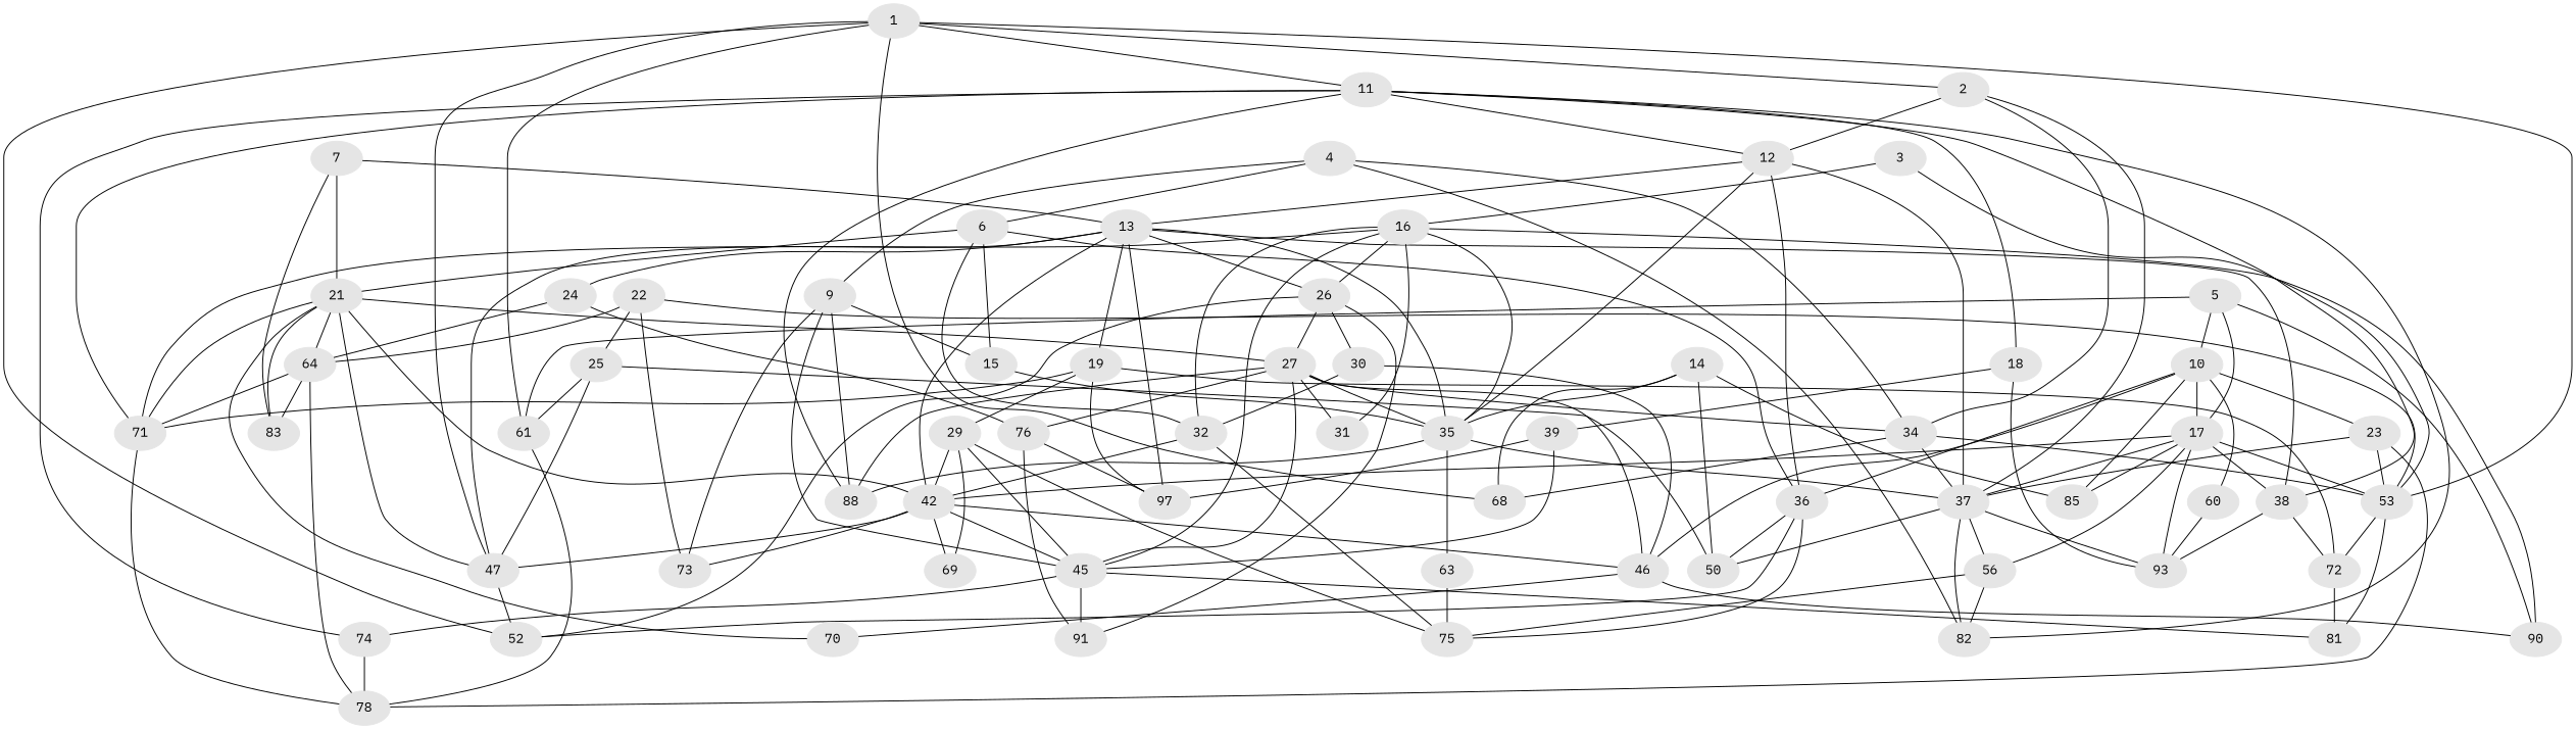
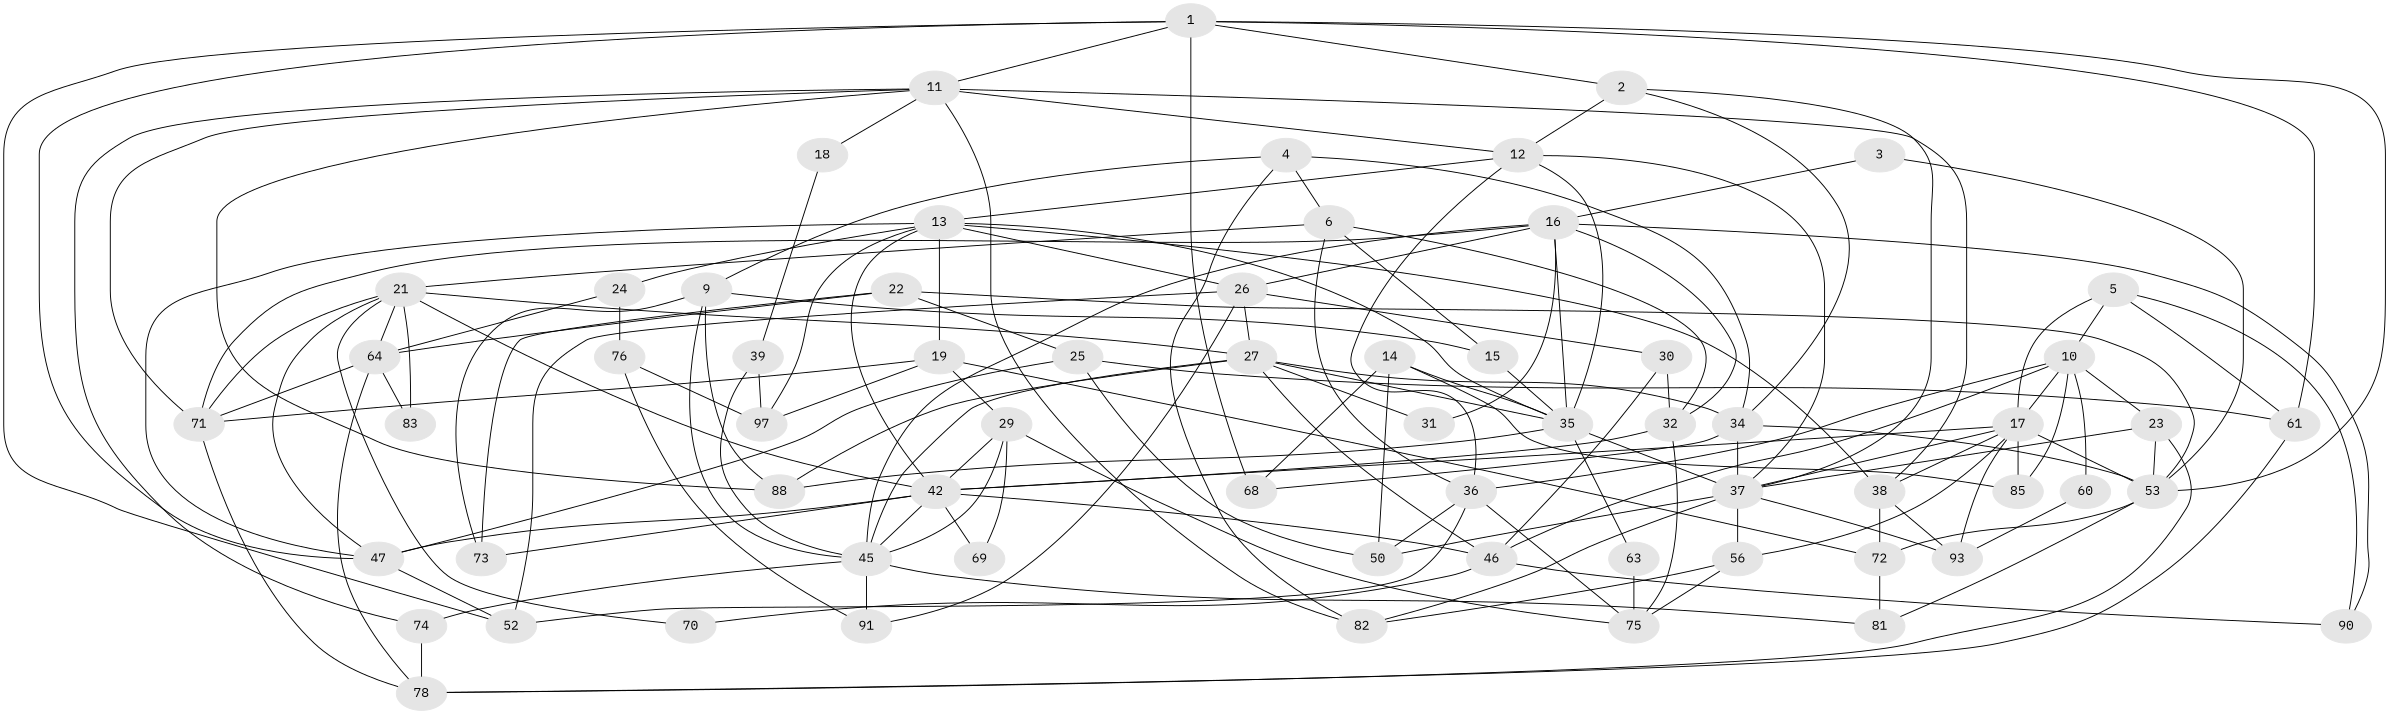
  graph {
    fontname="IBM Plex Mono"
    node [color=gray90 fontname="IBM Plex Mono" style=filled]
    edge [fontname="IBM Plex Mono"]
    1 [super="+57"]
    2 [super="+89"]
    11 [super="+41"]
    47 [super="+59"]
    52
    53 [super="+55"]
    61 [super="+79"]
    68
    12 [super="+28"]
    34 [super="+49"]
    37 [super="+87"]
    82
    88
    18
    38
    71 [super="+96"]
    74
    72
    81
    78
    36 [super="+65"]
    13 [super="+54"]
    35 [super="+62"]
    50
    56
    93 [super="+95"]
    16 [super="+44"]
    90
    32 [super="+48"]
    45 [super="+84"]
    26 [super="+40"]
    31
    3
    6 [super="+8"]
    15
    21 [super="+67"]
    4
    9 [super="+99"]
    73
    10 [super="+43"]
    17 [super="+51"]
    23
    46 [super="+98"]
    60
    85
    5
    42 [super="+100"]
    83 [super="+92"]
    27 [super="+91"]
    64 [super="+66"]
    70
    75 [super="+80"]
    19 [super="+20"]
    24
    97
-   7
    n57 [label=91]
    39
    63
    29 [super="+58"]
    76
    30 [super="+33"]
    69
    14
    22 [super="+77"]
    25 [super="+86"]
    1 -- 2
    1 -- 11
    1 -- 47
    1 -- 52
    1 -- 53
    1 -- 61
    1 -- 68
    2 -- 12
    2 -- 34
    2 -- 37
    11 -- 12
    11 -- 82
    11 -- 88
    11 -- 18
    11 -- 38
    11 -- 71
    11 -- 74
    47 -- 52
    53 -- 72
    53 -- 81
    61 -- 78
    12 -- 37
    12 -- 36
    12 -- 13
    12 -- 35
    34 -- 53
    34 -- 68
    34 -- 37 [weight=2]
    37 -- 82
    37 -- 50
    37 -- 56
    37 -- 93
-   18 -- 93
    18 -- 39
    38 -- 72
    38 -- 93
    71 -- 78
    74 -- 78
    72 -- 81
    36 -- 52
    36 -- 50
    36 -- 75
    13 -- 47
    13 -- 38
    13 -- 35
    13 -- 26
    13 -- 42
    13 -- 19
    13 -- 24
    13 -- 97
    35 -- 37
    35 -- 88
    35 -- 63
    56 -- 82
    56 -- 75
    16 -- 71
    16 -- 35
    16 -- 90
    16 -- 32
    16 -- 45
    16 -- 26
    16 -- 31
    32 -- 42
    32 -- 75
    45 -- 74
    45 -- 81
    45 -- n57
    26 -- 52
    26 -- 27
    26 -- n57
    26 -- 30
    3 -- 53
    3 -- 16
    6 -- 36
    6 -- 32
    6 -- 15
    6 -- 21
    15 -- 35
    21 -- 47
    21 -- 71
    21 -- 42
    21 -- 83
    21 -- 27
    21 -- 64
    21 -- 70
    4 -- 34
    4 -- 82
    4 -- 6
    4 -- 9
    9 -- 88
    9 -- 45
    9 -- 15
    9 -- 73
    10 -- 36
    10 -- 17
    10 -- 23
    10 -- 46
    10 -- 60
    10 -- 85
    17 -- 53
    17 -- 37
    17 -- 38
    17 -- 56
    17 -- 93
    17 -- 85
    17 -- 42
    23 -- 53
    23 -- 37
    23 -- 78
    46 -- 90
    46 -- 70
    60 -- 93
    5 -- 61
    5 -- 90
    5 -- 10
    5 -- 17
    42 -- 47
    42 -- 45
    42 -- 73
    42 -- 46
    42 -- 69
    27 -- 34
    27 -- 88
    27 -- 35
    27 -- 45
    27 -- 31
    27 -- 46
-   27 -- 76
    64 -- 71
    64 -- 78
    64 -- 83
    19 -- 71
    19 -- 72
    19 -- 97
    19 -- 29
    24 -- 64
    24 -- 76
-   7 -- 13
-   7 -- 21
-   7 -- 83
    39 -- 45
    39 -- 97
    63 -- 75
    29 -- 45
    29 -- 42
    29 -- 75
    29 -- 69
    76 -- 97
    76 -- n57
    30 -- 32
    30 -- 46
    14 -- 68
    14 -- 35
    14 -- 50
    14 -- 85
    22 -- 53
    22 -- 73
    22 -- 64
    22 -- 25 [weight=2]
    25 -- 47
    25 -- 61
    25 -- 50
  }
